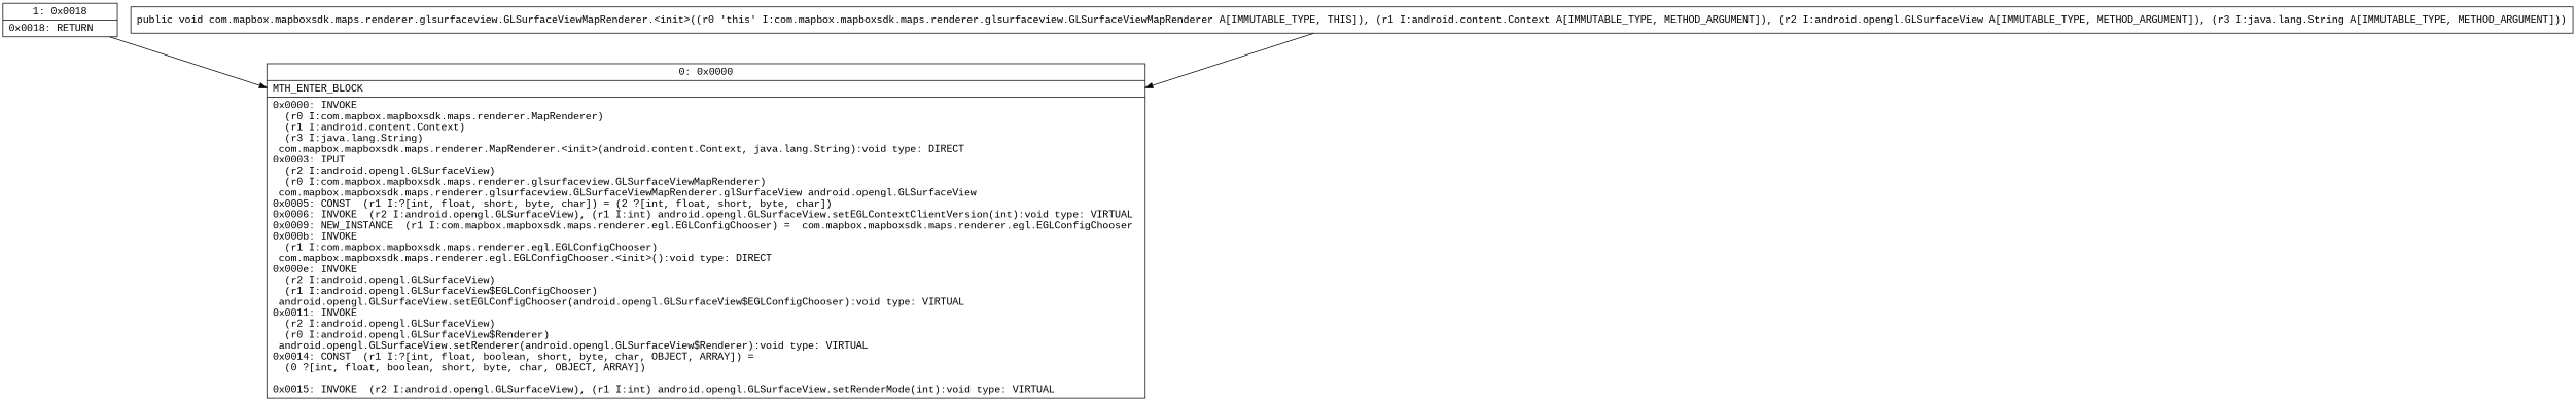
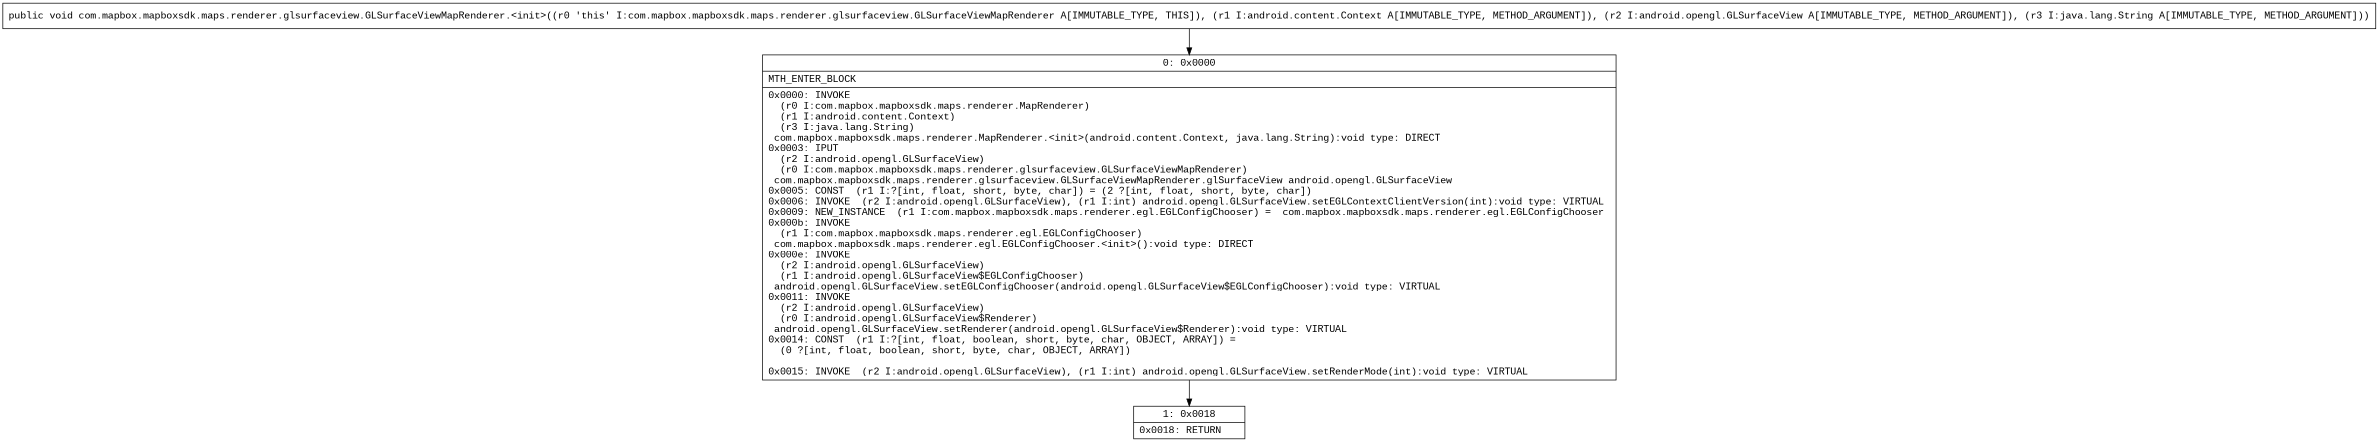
  digraph {
    fontname="Liberation Mono"
    node [shape=record fontname="Liberation Mono"]
    edge [fontname="Liberation Mono"]
    n1 [label="{0\:\ 0x0000|MTH_ENTER_BLOCK\l|0x0000: INVOKE  \l  (r0 I:com.mapbox.mapboxsdk.maps.renderer.MapRenderer)\l  (r1 I:android.content.Context)\l  (r3 I:java.lang.String)\l com.mapbox.mapboxsdk.maps.renderer.MapRenderer.\<init\>(android.content.Context, java.lang.String):void type: DIRECT \l0x0003: IPUT  \l  (r2 I:android.opengl.GLSurfaceView)\l  (r0 I:com.mapbox.mapboxsdk.maps.renderer.glsurfaceview.GLSurfaceViewMapRenderer)\l com.mapbox.mapboxsdk.maps.renderer.glsurfaceview.GLSurfaceViewMapRenderer.glSurfaceView android.opengl.GLSurfaceView \l0x0005: CONST  (r1 I:?[int, float, short, byte, char]) = (2 ?[int, float, short, byte, char]) \l0x0006: INVOKE  (r2 I:android.opengl.GLSurfaceView), (r1 I:int) android.opengl.GLSurfaceView.setEGLContextClientVersion(int):void type: VIRTUAL \l0x0009: NEW_INSTANCE  (r1 I:com.mapbox.mapboxsdk.maps.renderer.egl.EGLConfigChooser) =  com.mapbox.mapboxsdk.maps.renderer.egl.EGLConfigChooser \l0x000b: INVOKE  \l  (r1 I:com.mapbox.mapboxsdk.maps.renderer.egl.EGLConfigChooser)\l com.mapbox.mapboxsdk.maps.renderer.egl.EGLConfigChooser.\<init\>():void type: DIRECT \l0x000e: INVOKE  \l  (r2 I:android.opengl.GLSurfaceView)\l  (r1 I:android.opengl.GLSurfaceView$EGLConfigChooser)\l android.opengl.GLSurfaceView.setEGLConfigChooser(android.opengl.GLSurfaceView$EGLConfigChooser):void type: VIRTUAL \l0x0011: INVOKE  \l  (r2 I:android.opengl.GLSurfaceView)\l  (r0 I:android.opengl.GLSurfaceView$Renderer)\l android.opengl.GLSurfaceView.setRenderer(android.opengl.GLSurfaceView$Renderer):void type: VIRTUAL \l0x0014: CONST  (r1 I:?[int, float, boolean, short, byte, char, OBJECT, ARRAY]) = \l  (0 ?[int, float, boolean, short, byte, char, OBJECT, ARRAY])\l \l0x0015: INVOKE  (r2 I:android.opengl.GLSurfaceView), (r1 I:int) android.opengl.GLSurfaceView.setRenderMode(int):void type: VIRTUAL \l}"]
    n2 [label="{1\:\ 0x0018|0x0018: RETURN   \l}"]
    n3 [label="{public void com.mapbox.mapboxsdk.maps.renderer.glsurfaceview.GLSurfaceViewMapRenderer.\<init\>((r0 'this' I:com.mapbox.mapboxsdk.maps.renderer.glsurfaceview.GLSurfaceViewMapRenderer A[IMMUTABLE_TYPE, THIS]), (r1 I:android.content.Context A[IMMUTABLE_TYPE, METHOD_ARGUMENT]), (r2 I:android.opengl.GLSurfaceView A[IMMUTABLE_TYPE, METHOD_ARGUMENT]), (r3 I:java.lang.String A[IMMUTABLE_TYPE, METHOD_ARGUMENT])) }"]
-   n2 -> n1
+   n1 -> n2
    n3 -> n1
  }
